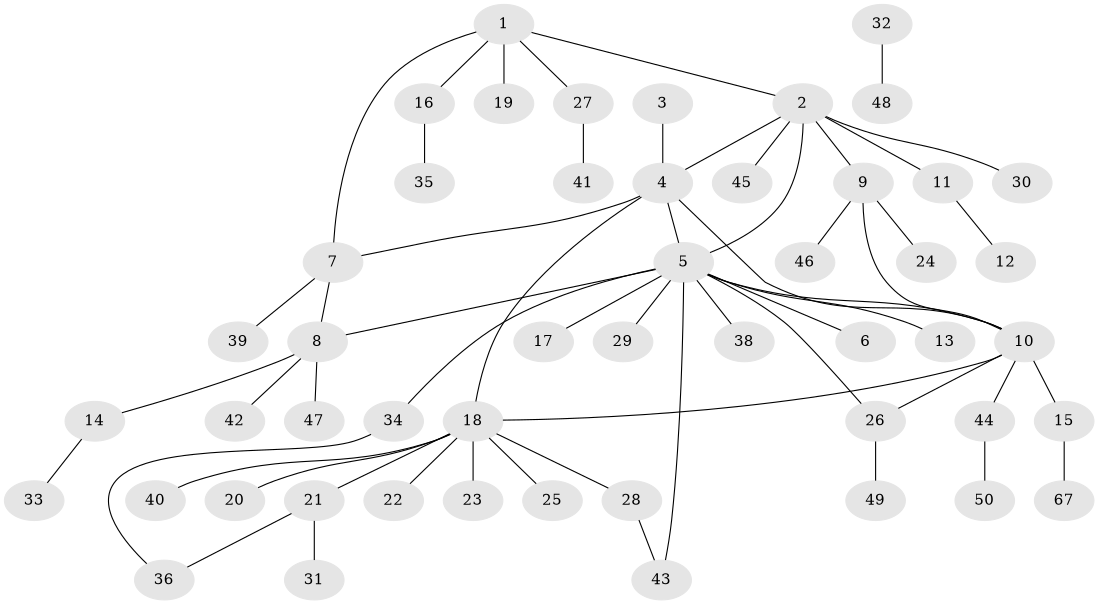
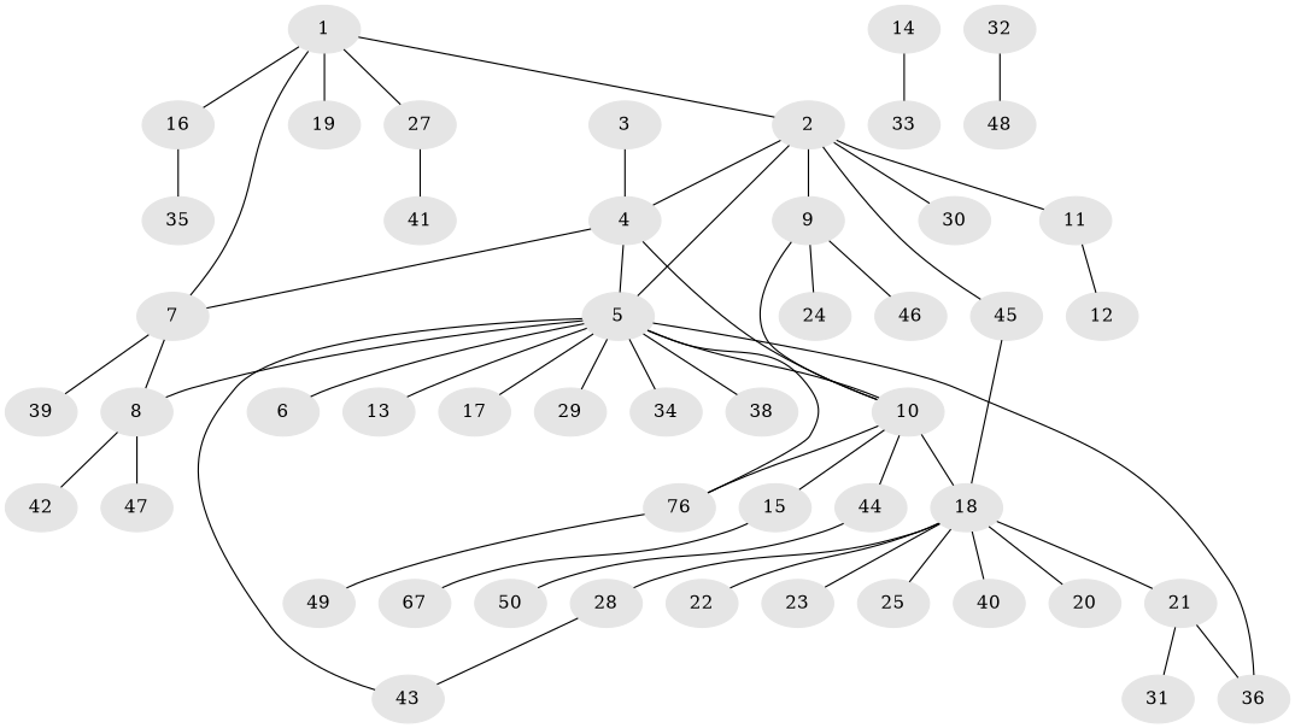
  graph {
    node [color=gray90 style=filled]
    1
    2
    7
    16
    19
    27
    4
    5
    9
    11
    30
    45
    8
    39
    35
    41
    10
    18
    6
    13
    17
-   26
+   26 [label=76]
    29
    34
    36
    38
    43
    24
    46
    12
    3
    15
    44
    20
    21
    22
    23
    25
    28
    40
    14
    42
    47
    49
    32
    48
    33
    n48 [label=67]
    50
    31
    1 -- 2
    1 -- 7
    1 -- 16
    1 -- 19
    1 -- 27
    2 -- 4
    2 -- 5
    2 -- 9
    2 -- 11
    2 -- 30
    2 -- 45
    7 -- 8
    7 -- 39
    16 -- 35
    27 -- 41
    4 -- 7
    4 -- 5
    4 -- 10
-   4 -- 18
+   45 -- 18
    5 -- 8
    5 -- 10
    5 -- 6
    5 -- 13
    5 -- 17
    5 -- 26
    5 -- 29
    5 -- 34
-   34 -- 36
+   5 -- 36
    5 -- 38
    5 -- 43
    9 -- 10
    9 -- 24
    9 -- 46
    11 -- 12
-   8 -- 14
    8 -- 42
    8 -- 47
    10 -- 18
    10 -- 26
    10 -- 15
    10 -- 44
    18 -- 20
    18 -- 21
    18 -- 22
    18 -- 23
    18 -- 25
    18 -- 28
    18 -- 40
    26 -- 49
    3 -- 4
    15 -- n48
    44 -- 50
    21 -- 36
    21 -- 31
    28 -- 43
    14 -- 33
    32 -- 48
  }
